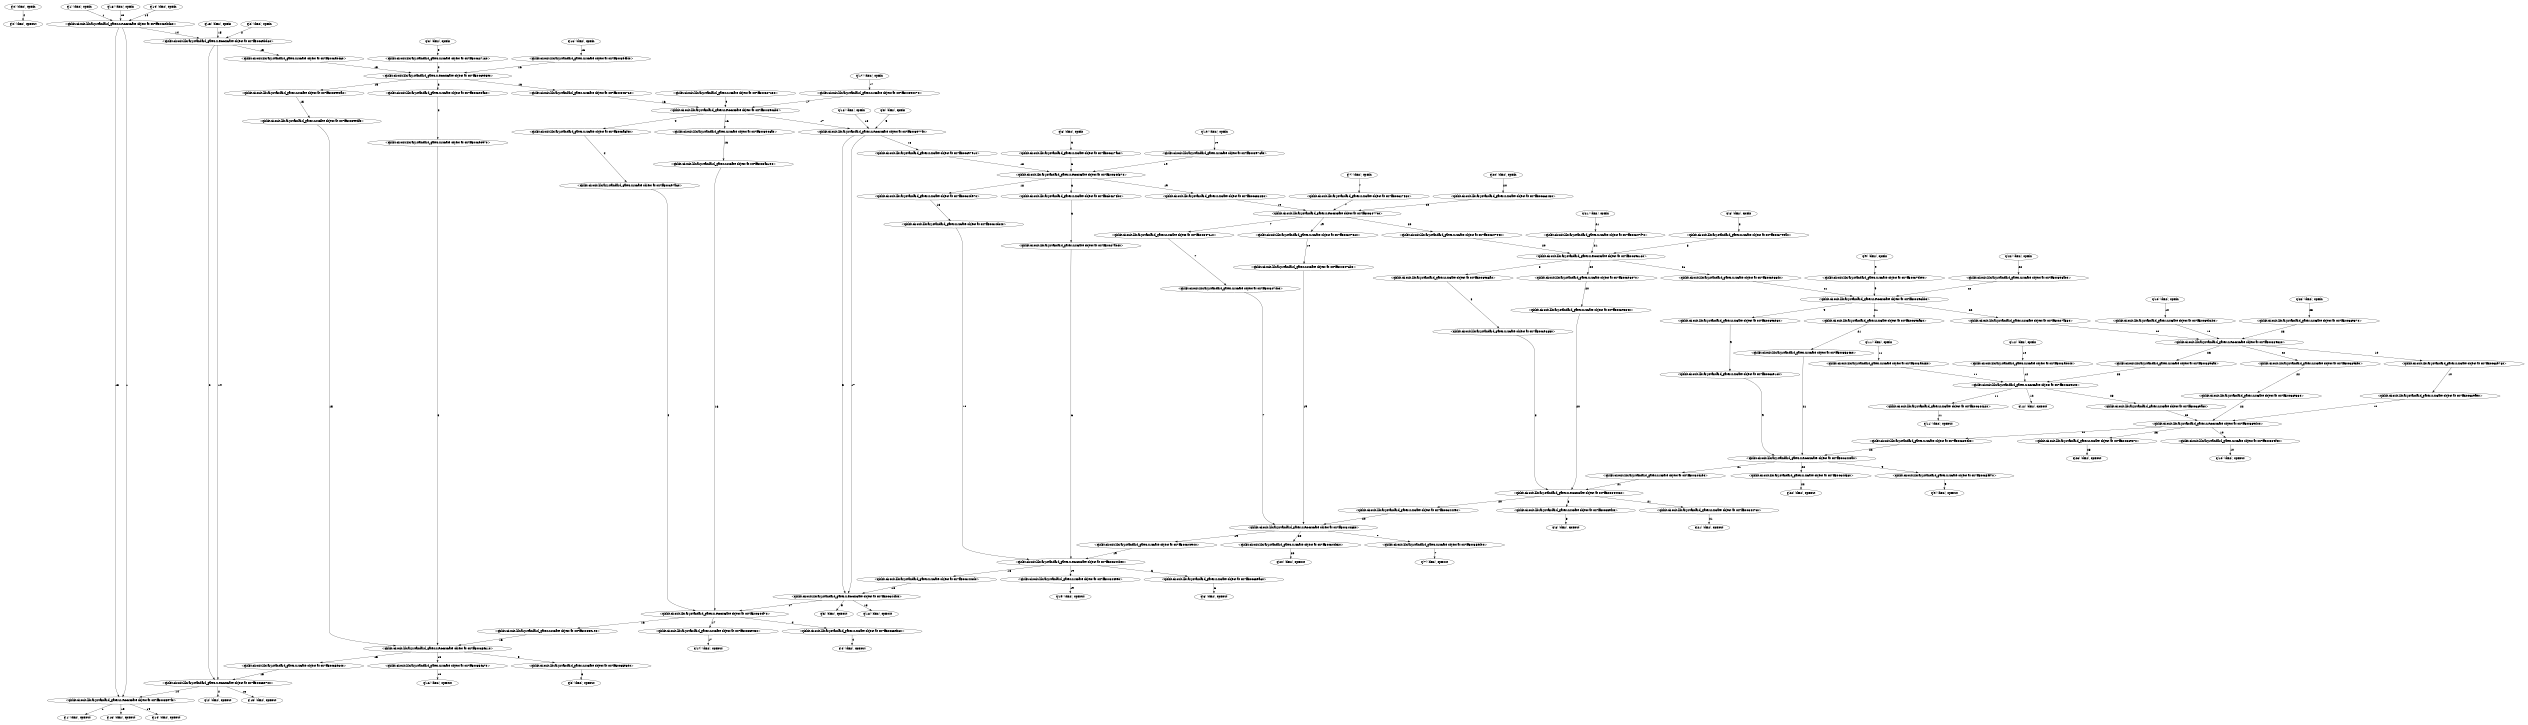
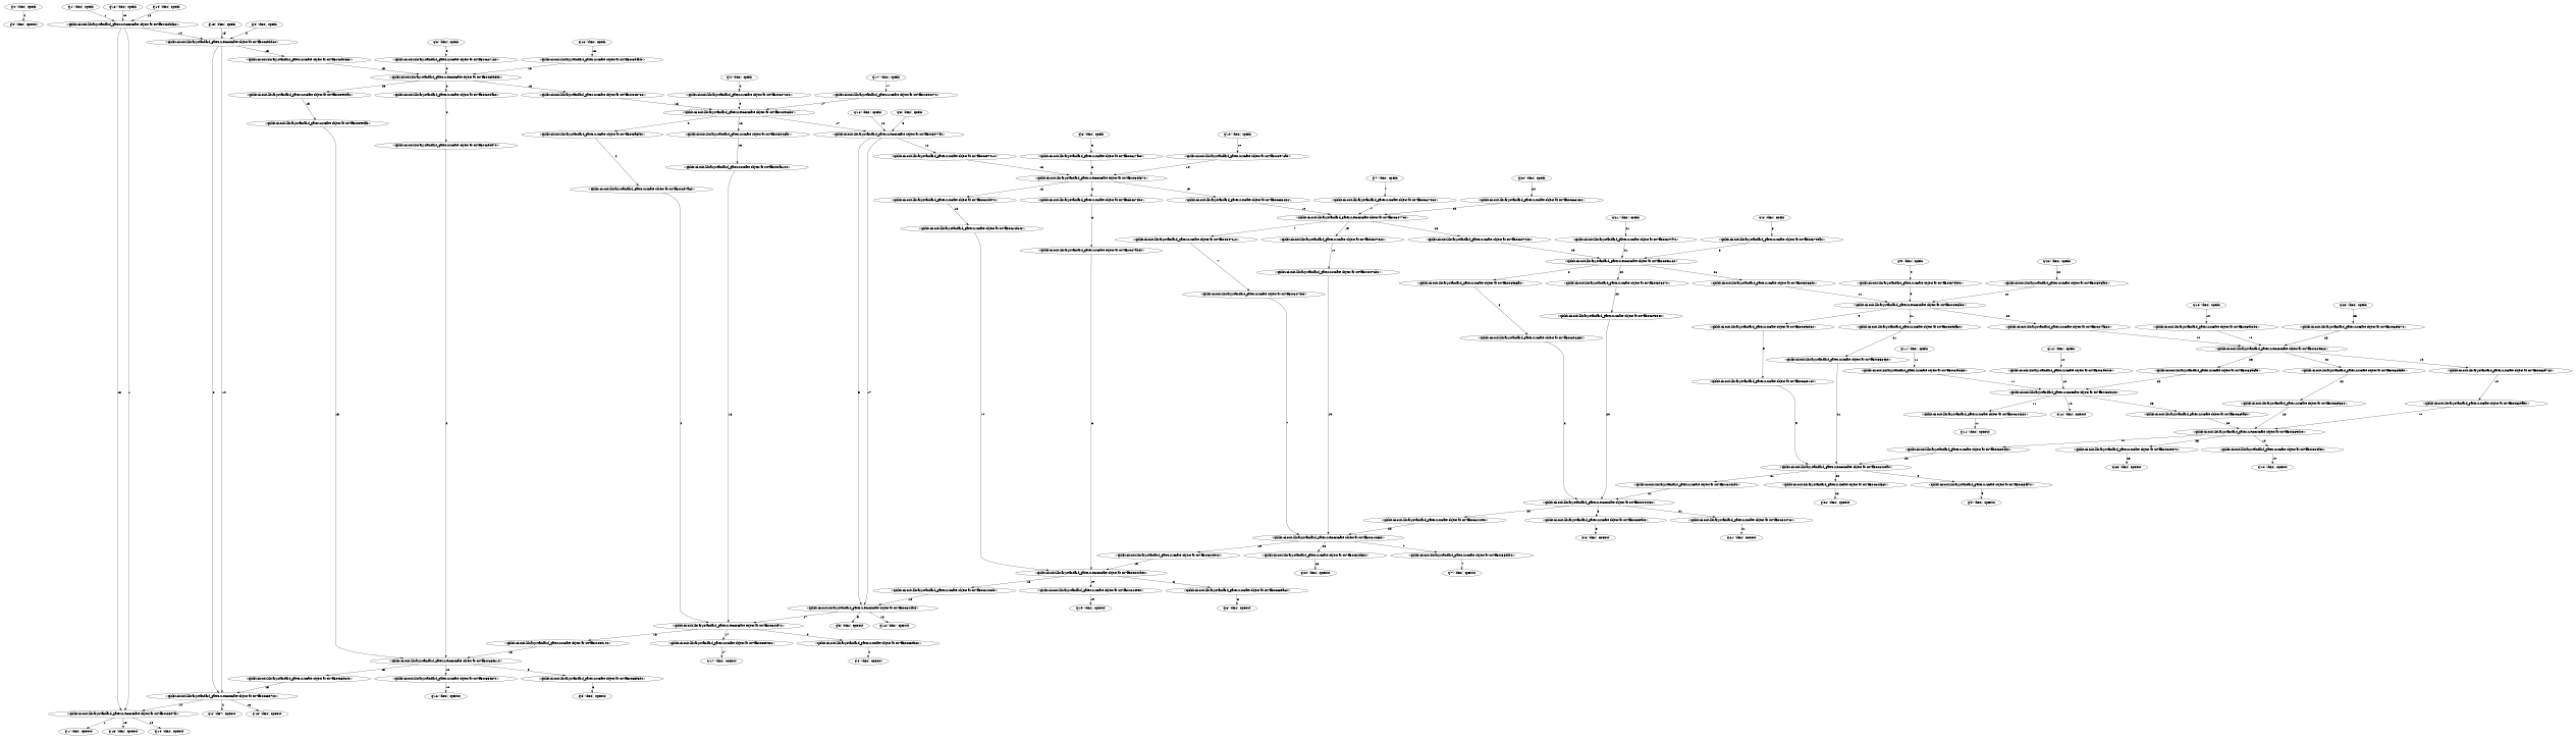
  digraph {
    node [matrix="[[0, 1], [1, 0]]" qubits=16]
    n1 [ancilla=false label="q(0) (d=2), op=in" matrix=None qubits=0]
    n2 [ancilla=false label="q(0) (d=2), op=out" matrix=None qubits=0]
    n3 [ancilla=false label="q(1) (d=2), op=in" matrix=None qubits=1]
    n4 [label="<qiskit.circuit.library.standard_gates.x.RCCXGate object at 0x7ff50039bd30>" matrix="[[0, 1], [-1, 0]]" qubits="1,13,14"]
    n5 [label="<qiskit.circuit.library.standard_gates.x.RCCXGate object at 0x7ff50039bd60>" matrix="[[0, 1], [-1, 0]]" qubits="2,14,15"]
    n6 [label="<qiskit.circuit.library.standard_gates.x.RCCXGate object at 0x7ff50035e7f0>" matrix="[[0, 1], [-1, 0]]" qubits="1,13,14"]
    n7 [ancilla=false label="q(2) (d=2), op=in" matrix=None qubits=2]
    n8 [label="<qiskit.circuit.library.standard_gates.x.XGate object at 0x7ff50039b460>" qubits=15]
    n9 [label="<qiskit.circuit.library.standard_gates.x.RCCXGate object at 0x7ff50035e700>" matrix="[[0, 1], [-1, 0]]" qubits="2,14,15"]
    n10 [ancilla=false label="q(3) (d=2), op=in" matrix=None qubits=3]
    n11 [label="<qiskit.circuit.library.standard_gates.x.XGate object at 0x7ff500327130>" qubits=3]
    n12 [label="<qiskit.circuit.library.standard_gates.x.RCCXGate object at 0x7ff50039e5e0>" matrix="[[0, 1], [-1, 0]]" qubits="3,15,16"]
+   n13 [ancilla=false label="q(4) (d=2), op=in" matrix=None qubits=4]
    n14 [label="<qiskit.circuit.library.standard_gates.x.XGate object at 0x7ff500327250>" qubits=4]
    n15 [label="<qiskit.circuit.library.standard_gates.x.RCCXGate object at 0x7ff5003908b0>" matrix="[[0, 1], [-1, 0]]" qubits="4,16,17"]
    n16 [ancilla=false label="q(5) (d=2), op=in" matrix=None qubits=5]
    n17 [label="<qiskit.circuit.library.standard_gates.x.RCCXGate object at 0x7ff5003977f0>" matrix="[[0, 1], [-1, 0]]" qubits="5,17,18"]
    n18 [label="<qiskit.circuit.library.standard_gates.x.XGate object at 0x7ff500397910>" qubits=18]
    n19 [label="<qiskit.circuit.library.standard_gates.x.RCCXGate object at 0x7ff500344f40>" matrix="[[0, 1], [-1, 0]]" qubits="5,17,18"]
    n20 [ancilla=false label="q(6) (d=2), op=in" matrix=None qubits=6]
    n21 [label="<qiskit.circuit.library.standard_gates.x.XGate object at 0x7ff500327ac0>" qubits=6]
    n22 [label="<qiskit.circuit.library.standard_gates.x.RCCXGate object at 0x7ff50034d370>" matrix="[[0, 1], [-1, 0]]" qubits="6,18,19"]
    n23 [ancilla=false label="q(7) (d=2), op=in" matrix=None qubits=7]
    n24 [label="<qiskit.circuit.library.standard_gates.x.XGate object at 0x7ff500327580>" qubits=7]
    n25 [label="<qiskit.circuit.library.standard_gates.x.RCCXGate object at 0x7ff5003477c0>" matrix="[[0, 1], [-1, 0]]" qubits="7,19,20"]
    n26 [ancilla=false label="q(8) (d=2), op=in" matrix=None qubits=8]
    n27 [label="<qiskit.circuit.library.standard_gates.x.XGate object at 0x7ff5003799a0>" qubits=8]
    n28 [label="<qiskit.circuit.library.standard_gates.x.RCCXGate object at 0x7ff500393160>" matrix="[[0, 1], [-1, 0]]" qubits="8,20,21"]
    n29 [ancilla=false label="q(9) (d=2), op=in" matrix=None qubits=9]
    n30 [label="<qiskit.circuit.library.standard_gates.x.XGate object at 0x7ff500379be0>" qubits=9]
    n31 [label="<qiskit.circuit.library.standard_gates.x.RCCXGate object at 0x7ff500393bb0>" matrix="[[0, 1], [-1, 0]]" qubits="9,21,22"]
    n32 [ancilla=false label="q(10) (d=2), op=in" matrix=None qubits=10]
    n33 [label="<qiskit.circuit.library.standard_gates.x.XGate object at 0x7ff50039b2b0>" qubits=10]
    n34 [label="<qiskit.circuit.library.standard_gates.x.RCCXGate object at 0x7ff500389520>" matrix="[[0, 1], [-1, 0]]" qubits="10,22,23"]
    n35 [ancilla=false label="q(11) (d=2), op=in" matrix=None qubits=11]
    n36 [label="<qiskit.circuit.library.standard_gates.x.XGate object at 0x7ff50039b250>" qubits=11]
    n37 [label="<qiskit.circuit.library.standard_gates.x.CCXGate object at 0x7ff500389c40>" qubits="11,23,12"]
    n38 [ancilla=false label="q(12) (d=2), op=in" matrix=None qubits=12]
    n39 [label="<qiskit.circuit.library.standard_gates.x.XGate object at 0x7ff50039b040>" qubits=12]
    n40 [ancilla=true label="q(13) (d=2), op=in" matrix=None qubits=13]
    n41 [ancilla=true label="q(14) (d=2), op=in" matrix=None qubits=14]
    n42 [ancilla=true label="q(15) (d=2), op=in" matrix=None qubits=15]
    n43 [ancilla=true label="q(16) (d=2), op=in" matrix=None]
    n44 [label="<qiskit.circuit.library.standard_gates.x.XGate object at 0x7ff50039ef40>"]
    n45 [ancilla=true label="q(17) (d=2), op=in" matrix=None qubits=17]
    n46 [label="<qiskit.circuit.library.standard_gates.x.XGate object at 0x7ff500390070>" qubits=17]
    n47 [ancilla=true label="q(18) (d=2), op=in" matrix=None qubits=18]
    n48 [ancilla=true label="q(19) (d=2), op=in" matrix=None qubits=19]
    n49 [label="<qiskit.circuit.library.standard_gates.x.XGate object at 0x7ff5003976a0>" qubits=19]
    n50 [ancilla=true label="q(20) (d=2), op=in" matrix=None qubits=20]
    n51 [label="<qiskit.circuit.library.standard_gates.x.XGate object at 0x7ff500363430>" qubits=20]
    n52 [ancilla=true label="q(21) (d=2), op=in" matrix=None qubits=21]
    n53 [label="<qiskit.circuit.library.standard_gates.x.XGate object at 0x7ff500347f70>" qubits=21]
    n54 [ancilla=true label="q(22) (d=2), op=in" matrix=None qubits=22]
    n55 [label="<qiskit.circuit.library.standard_gates.x.XGate object at 0x7ff500393a00>" qubits=22]
    n56 [ancilla=true label="q(23) (d=2), op=in" matrix=None qubits=23]
    n57 [label="<qiskit.circuit.library.standard_gates.x.XGate object at 0x7ff500389370>" qubits=23]
    n58 [label="<qiskit.circuit.library.standard_gates.x.XGate object at 0x7ff50039e0a0>" qubits=15]
    n59 [label="<qiskit.circuit.library.standard_gates.x.XGate object at 0x7ff500343760>"]
    n60 [label="<qiskit.circuit.library.standard_gates.x.XGate object at 0x7ff500390a30>" qubits=3]
    n61 [label="<qiskit.circuit.library.standard_gates.x.XGate object at 0x7ff5003906a0>"]
    n62 [label="<qiskit.circuit.library.standard_gates.x.XGate object at 0x7ff5003a3f40>" qubits=4]
    n63 [label="<qiskit.circuit.library.standard_gates.x.XGate object at 0x7ff50034d970>" qubits=18]
    n64 [label="<qiskit.circuit.library.standard_gates.x.XGate object at 0x7ff500358250>" qubits=19]
    n65 [label="<qiskit.circuit.library.standard_gates.x.XGate object at 0x7ff56b4875b0>" qubits=6]
    n66 [label="<qiskit.circuit.library.standard_gates.x.XGate object at 0x7ff500347520>" qubits=19]
    n67 [label="<qiskit.circuit.library.standard_gates.x.XGate object at 0x7ff500347940>" qubits=20]
    n68 [label="<qiskit.circuit.library.standard_gates.x.XGate object at 0x7ff500347c10>" qubits=7]
    n69 [label="<qiskit.circuit.library.standard_gates.x.XGate object at 0x7ff500393070>" qubits=20]
    n70 [label="<qiskit.circuit.library.standard_gates.x.XGate object at 0x7ff5003933d0>" qubits=21]
    n71 [label="<qiskit.circuit.library.standard_gates.x.XGate object at 0x7ff5003936a0>" qubits=8]
    n72 [label="<qiskit.circuit.library.standard_gates.x.XGate object at 0x7ff500393a30>" qubits=21]
    n73 [label="<qiskit.circuit.library.standard_gates.x.XGate object at 0x7ff50027a580>" qubits=22]
    n74 [label="<qiskit.circuit.library.standard_gates.x.XGate object at 0x7ff500393e80>" qubits=9]
    n75 [label="<qiskit.circuit.library.standard_gates.x.XGate object at 0x7ff5003893a0>" qubits=23]
    n76 [label="<qiskit.circuit.library.standard_gates.x.XGate object at 0x7ff5003895e0>" qubits=22]
    n77 [label="<qiskit.circuit.library.standard_gates.x.XGate object at 0x7ff500389760>" qubits=10]
    n78 [label="<qiskit.circuit.library.standard_gates.x.XGate object at 0x7ff500389ac0>" qubits=23]
    n79 [label="<qiskit.circuit.library.standard_gates.x.XGate object at 0x7ff500344220>" qubits=11]
    n80 [ancilla=false label="q(12) (d=2), op=out" matrix=None qubits=12]
    n81 [ancilla=false label="q(1) (d=2), op=out" matrix=None qubits=1]
    n82 [ancilla=true label="q(13) (d=2), op=out" matrix=None qubits=13]
    n83 [ancilla=true label="q(14) (d=2), op=out" matrix=None qubits=14]
-   n84 [ancilla=false label="q(2) (d=2), op=out" matrix=None qubits=2]
+   n84 [ancilla=false label="q(2) (d=7), op=out" matrix=None qubits=2]
    n85 [ancilla=true label="q(15) (d=2), op=out" matrix=None qubits=15]
    n86 [label="<qiskit.circuit.library.standard_gates.x.XGate object at 0x7ff50039edf0>" qubits=15]
    n87 [label="<qiskit.circuit.library.standard_gates.x.XGate object at 0x7ff500390970>" qubits=3]
    n88 [label="<qiskit.circuit.library.standard_gates.x.RCCXGate object at 0x7ff50035e310>" matrix="[[0, 1], [-1, 0]]" qubits="3,15,16"]
    n89 [label="<qiskit.circuit.library.standard_gates.x.XGate object at 0x7ff50035e340>" qubits=15]
    n90 [label="<qiskit.circuit.library.standard_gates.x.XGate object at 0x7ff50035e670>"]
    n91 [label="<qiskit.circuit.library.standard_gates.x.XGate object at 0x7ff50035e8e0>" qubits=3]
    n92 [label="<qiskit.circuit.library.standard_gates.x.XGate object at 0x7ff5003a3190>"]
    n93 [label="<qiskit.circuit.library.standard_gates.x.XGate object at 0x7ff500397a60>" qubits=4]
    n94 [label="<qiskit.circuit.library.standard_gates.x.RCCXGate object at 0x7ff500344f70>" matrix="[[0, 1], [-1, 0]]" qubits="4,16,17"]
    n95 [label="<qiskit.circuit.library.standard_gates.x.XGate object at 0x7ff50035e190>"]
    n96 [label="<qiskit.circuit.library.standard_gates.x.XGate object at 0x7ff50035e430>" qubits=17]
    n97 [label="<qiskit.circuit.library.standard_gates.x.XGate object at 0x7ff50035eb80>" qubits=4]
    n98 [ancilla=false label="q(5) (d=2), op=out" matrix=None qubits=5]
    n99 [ancilla=true label="q(18) (d=2), op=out" matrix=None qubits=18]
    n100 [label="<qiskit.circuit.library.standard_gates.x.XGate object at 0x7ff50034dc40>" qubits=18]
    n101 [label="<qiskit.circuit.library.standard_gates.x.XGate object at 0x7ff50027ac40>" qubits=6]
    n102 [label="<qiskit.circuit.library.standard_gates.x.RCCXGate object at 0x7ff500344be0>" matrix="[[0, 1], [-1, 0]]" qubits="6,18,19"]
    n103 [label="<qiskit.circuit.library.standard_gates.x.XGate object at 0x7ff500344cd0>" qubits=18]
    n104 [label="<qiskit.circuit.library.standard_gates.x.XGate object at 0x7ff500344ee0>" qubits=19]
    n105 [label="<qiskit.circuit.library.standard_gates.x.XGate object at 0x7ff50035ea60>" qubits=6]
    n106 [label="<qiskit.circuit.library.standard_gates.x.XGate object at 0x7ff5003478b0>" qubits=19]
    n107 [label="<qiskit.circuit.library.standard_gates.x.XGate object at 0x7ff500347dc0>" qubits=7]
    n108 [label="<qiskit.circuit.library.standard_gates.x.RCCXGate object at 0x7ff500344850>" matrix="[[0, 1], [-1, 0]]" qubits="7,19,20"]
    n109 [label="<qiskit.circuit.library.standard_gates.x.XGate object at 0x7ff500344940>" qubits=19]
    n110 [label="<qiskit.circuit.library.standard_gates.x.XGate object at 0x7ff500344b50>" qubits=20]
    n111 [label="<qiskit.circuit.library.standard_gates.x.XGate object at 0x7ff50035ed90>" qubits=7]
    n112 [label="<qiskit.circuit.library.standard_gates.x.XGate object at 0x7ff500393340>" qubits=20]
    n113 [label="<qiskit.circuit.library.standard_gates.x.XGate object at 0x7ff500393850>" qubits=8]
    n114 [label="<qiskit.circuit.library.standard_gates.x.RCCXGate object at 0x7ff500344460>" matrix="[[0, 1], [-1, 0]]" qubits="8,20,21"]
    n115 [label="<qiskit.circuit.library.standard_gates.x.XGate object at 0x7ff500344490>" qubits=20]
    n116 [label="<qiskit.circuit.library.standard_gates.x.XGate object at 0x7ff5003447c0>" qubits=21]
    n117 [label="<qiskit.circuit.library.standard_gates.x.XGate object at 0x7ff50035ef40>" qubits=8]
    n118 [label="<qiskit.circuit.library.standard_gates.x.XGate object at 0x7ff500358430>" qubits=21]
    n119 [label="<qiskit.circuit.library.standard_gates.x.XGate object at 0x7ff5003891c0>" qubits=9]
    n120 [label="<qiskit.circuit.library.standard_gates.x.RCCXGate object at 0x7ff5003440a0>" matrix="[[0, 1], [-1, 0]]" qubits="9,21,22"]
    n121 [label="<qiskit.circuit.library.standard_gates.x.XGate object at 0x7ff5003442e0>" qubits=21]
    n122 [label="<qiskit.circuit.library.standard_gates.x.XGate object at 0x7ff500344580>" qubits=22]
    n123 [label="<qiskit.circuit.library.standard_gates.x.XGate object at 0x7ff50035ef70>" qubits=9]
    n124 [label="<qiskit.circuit.library.standard_gates.x.XGate object at 0x7ff500389880>" qubits=22]
    n125 [label="<qiskit.circuit.library.standard_gates.x.XGate object at 0x7ff500389a90>" qubits=10]
    n126 [label="<qiskit.circuit.library.standard_gates.x.RCCXGate object at 0x7ff500389d00>" matrix="[[0, 1], [-1, 0]]" qubits="10,22,23"]
    n127 [label="<qiskit.circuit.library.standard_gates.x.XGate object at 0x7ff500389c70>" qubits=23]
    n128 [label="<qiskit.circuit.library.standard_gates.x.XGate object at 0x7ff500389eb0>" qubits=22]
    n129 [label="<qiskit.circuit.library.standard_gates.x.XGate object at 0x7ff500389f40>" qubits=10]
    n130 [ancilla=false label="q(11) (d=2), op=out" matrix=None qubits=11]
    n131 [ancilla=true label="q(23) (d=2), op=out" matrix=None qubits=23]
    n132 [ancilla=false label="q(10) (d=2), op=out" matrix=None qubits=10]
    n133 [ancilla=true label="q(22) (d=2), op=out" matrix=None qubits=22]
    n134 [ancilla=false label="q(9) (d=2), op=out" matrix=None qubits=9]
    n135 [ancilla=true label="q(21) (d=2), op=out" matrix=None qubits=21]
    n136 [ancilla=false label="q(8) (d=2), op=out" matrix=None qubits=8]
    n137 [ancilla=true label="q(20) (d=2), op=out" matrix=None qubits=20]
    n138 [ancilla=false label="q(7) (d=2), op=out" matrix=None qubits=7]
    n139 [ancilla=true label="q(19) (d=2), op=out" matrix=None qubits=19]
    n140 [ancilla=false label="q(6) (d=2), op=out" matrix=None qubits=6]
    n141 [ancilla=true label="q(17) (d=2), op=out" matrix=None qubits=17]
    n142 [ancilla=false label="q(4) (d=2), op=out" matrix=None qubits=4]
    n143 [ancilla=true label="q(16) (d=2), op=out" matrix=None]
    n144 [ancilla=false label="q(3) (d=2), op=out" matrix=None qubits=3]
    n1 -> n2 [label=4]
    n3 -> n4 [label=1]
    n4 -> n5 [label=14]
    n4 -> n6 [label=1]
    n4 -> n6 [label=13]
    n5 -> n8 [label=15]
    n5 -> n9 [label=2]
    n5 -> n9 [label=14]
    n6 -> n81 [label=1]
    n6 -> n82 [label=13]
    n6 -> n83 [label=14]
    n7 -> n5 [label=2]
    n8 -> n12 [label=15]
    n9 -> n6 [label=14]
    n9 -> n84 [label=2]
    n9 -> n85 [label=15]
    n10 -> n11 [label=3]
    n11 -> n12 [label=3]
    n12 -> n58 [label=15]
    n12 -> n59 [label=16]
    n12 -> n60 [label=3]
+   n13 -> n14 [label=4]
    n14 -> n15 [label=4]
    n15 -> n17 [label=17]
    n15 -> n61 [label=16]
    n15 -> n62 [label=4]
    n16 -> n17 [label=5]
    n17 -> n18 [label=18]
    n17 -> n19 [label=5]
    n17 -> n19 [label=17]
    n18 -> n22 [label=18]
    n19 -> n94 [label=17]
    n19 -> n98 [label=5]
    n19 -> n99 [label=18]
    n20 -> n21 [label=6]
    n21 -> n22 [label=6]
    n22 -> n63 [label=18]
    n22 -> n64 [label=19]
    n22 -> n65 [label=6]
    n23 -> n24 [label=7]
    n24 -> n25 [label=7]
    n25 -> n66 [label=19]
    n25 -> n67 [label=20]
    n25 -> n68 [label=7]
    n26 -> n27 [label=8]
    n27 -> n28 [label=8]
    n28 -> n69 [label=20]
    n28 -> n70 [label=21]
    n28 -> n71 [label=8]
    n29 -> n30 [label=9]
    n30 -> n31 [label=9]
    n31 -> n72 [label=21]
    n31 -> n73 [label=22]
    n31 -> n74 [label=9]
    n32 -> n33 [label=10]
    n33 -> n34 [label=10]
    n34 -> n75 [label=23]
    n34 -> n76 [label=22]
    n34 -> n77 [label=10]
    n35 -> n36 [label=11]
    n36 -> n37 [label=11]
    n37 -> n78 [label=23]
    n37 -> n79 [label=11]
    n37 -> n80 [label=12]
    n38 -> n39 [label=12]
    n39 -> n37 [label=12]
    n40 -> n4 [label=13]
    n41 -> n4 [label=14]
    n42 -> n5 [label=15]
    n43 -> n44 [label=16]
    n44 -> n12 [label=16]
    n45 -> n46 [label=17]
    n46 -> n15 [label=17]
    n47 -> n17 [label=18]
    n48 -> n49 [label=19]
    n49 -> n22 [label=19]
    n50 -> n51 [label=20]
    n51 -> n25 [label=20]
    n52 -> n53 [label=21]
    n53 -> n28 [label=21]
    n54 -> n55 [label=22]
    n55 -> n31 [label=22]
    n56 -> n57 [label=23]
    n57 -> n34 [label=23]
    n58 -> n86 [label=15]
    n59 -> n15 [label=16]
    n60 -> n87 [label=3]
    n61 -> n92 [label=16]
    n62 -> n93 [label=4]
    n63 -> n100 [label=18]
    n64 -> n25 [label=19]
    n65 -> n101 [label=6]
    n66 -> n106 [label=19]
    n67 -> n28 [label=20]
    n68 -> n107 [label=7]
    n69 -> n112 [label=20]
    n70 -> n31 [label=21]
    n71 -> n113 [label=8]
    n72 -> n118 [label=21]
    n73 -> n34 [label=22]
    n74 -> n119 [label=9]
    n75 -> n37 [label=23]
    n76 -> n124 [label=22]
    n77 -> n125 [label=10]
    n78 -> n126 [label=23]
    n79 -> n130 [label=11]
    n86 -> n88 [label=15]
    n87 -> n88 [label=3]
    n88 -> n89 [label=15]
    n88 -> n90 [label=16]
    n88 -> n91 [label=3]
    n89 -> n9 [label=15]
    n90 -> n143 [label=16]
    n91 -> n144 [label=3]
    n92 -> n94 [label=16]
    n93 -> n94 [label=4]
    n94 -> n95 [label=16]
    n94 -> n96 [label=17]
    n94 -> n97 [label=4]
    n95 -> n88 [label=16]
    n96 -> n141 [label=17]
    n97 -> n142 [label=4]
    n100 -> n102 [label=18]
    n101 -> n102 [label=6]
    n102 -> n103 [label=18]
    n102 -> n104 [label=19]
    n102 -> n105 [label=6]
    n103 -> n19 [label=18]
    n104 -> n139 [label=19]
    n105 -> n140 [label=6]
    n106 -> n108 [label=19]
    n107 -> n108 [label=7]
    n108 -> n109 [label=19]
    n108 -> n110 [label=20]
    n108 -> n111 [label=7]
    n109 -> n102 [label=19]
    n110 -> n137 [label=20]
    n111 -> n138 [label=7]
    n112 -> n114 [label=20]
    n113 -> n114 [label=8]
    n114 -> n115 [label=20]
    n114 -> n116 [label=21]
    n114 -> n117 [label=8]
    n115 -> n108 [label=20]
    n116 -> n135 [label=21]
    n117 -> n136 [label=8]
    n118 -> n120 [label=21]
    n119 -> n120 [label=9]
    n120 -> n121 [label=21]
    n120 -> n122 [label=22]
    n120 -> n123 [label=9]
    n121 -> n114 [label=21]
    n122 -> n133 [label=22]
    n123 -> n134 [label=9]
    n124 -> n126 [label=22]
    n125 -> n126 [label=10]
    n126 -> n127 [label=23]
    n126 -> n128 [label=22]
    n126 -> n129 [label=10]
    n127 -> n131 [label=23]
    n128 -> n120 [label=22]
    n129 -> n132 [label=10]
  }
